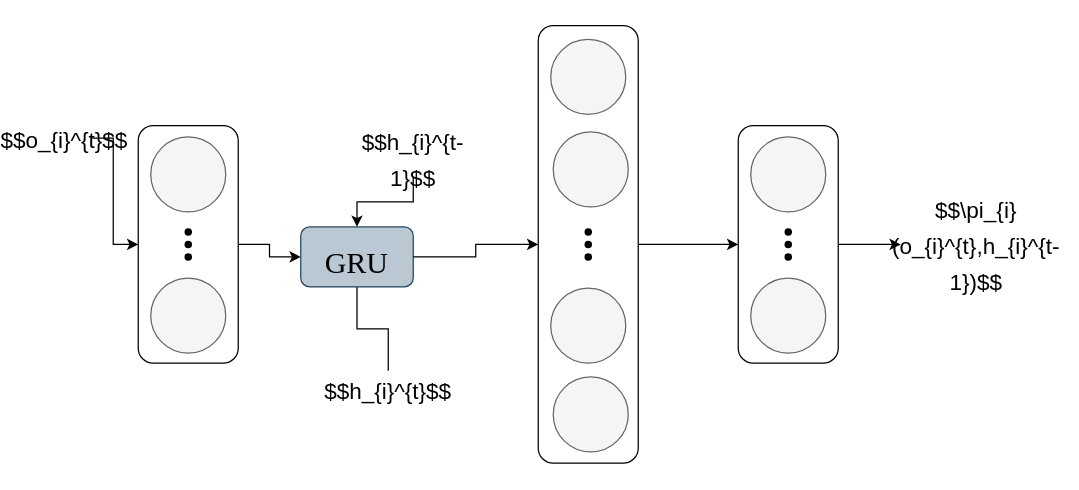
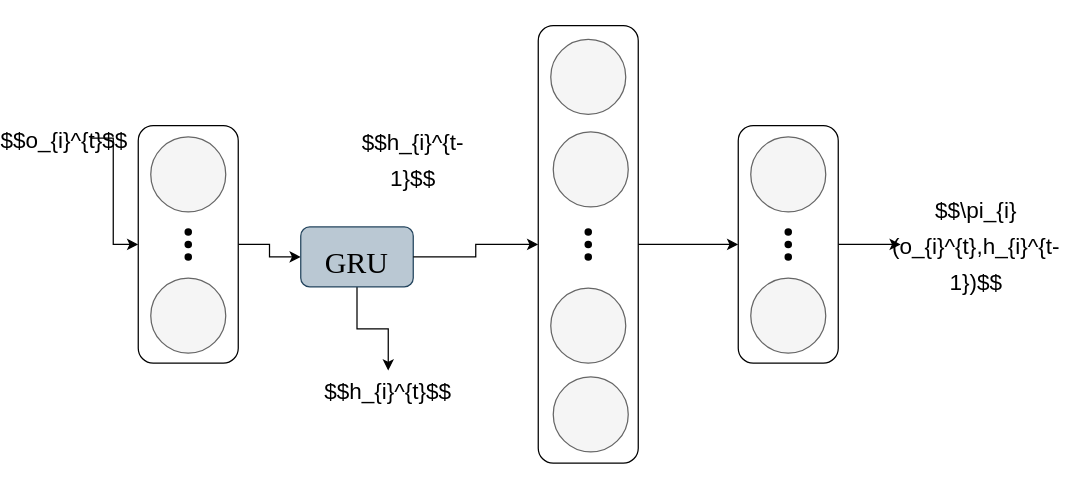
  <mxCell id="0" />
  <mxCell id="1" parent="0" />
  <mxCell id="2" value="" style="edgeStyle=orthogonalEdgeStyle;rounded=0;orthogonalLoop=1;jettySize=auto;html=1;fontSize=24;" edge="1" parent="1" source="4" target="11"><mxGeometry relative="1" as="geometry" /></mxCell>
  <mxCell id="3" value="" style="edgeStyle=orthogonalEdgeStyle;rounded=0;orthogonalLoop=1;jettySize=auto;html=1;fontSize=18;startArrow=classic;startFill=1;endArrow=none;endFill=0;" edge="1" parent="1" source="4" target="32"><mxGeometry relative="1" as="geometry" /></mxCell>
  <mxCell id="4" value="" style="rounded=1;whiteSpace=wrap;html=1;" vertex="1" parent="1"><mxGeometry x="100" y="100" width="80" height="190" as="geometry" /></mxCell>
  <mxCell id="5" value="" style="ellipse;whiteSpace=wrap;html=1;aspect=fixed;fillColor=#f5f5f5;strokeColor=#666666;fontColor=#333333;" vertex="1" parent="1"><mxGeometry x="110" y="109" width="60" height="60" as="geometry" /></mxCell>
  <mxCell id="6" value="" style="ellipse;whiteSpace=wrap;html=1;aspect=fixed;fillColor=#f5f5f5;strokeColor=#666666;fontColor=#333333;" vertex="1" parent="1"><mxGeometry x="110" y="222" width="60" height="60" as="geometry" /></mxCell>
  <mxCell id="7" value="" style="shape=waypoint;sketch=0;fillStyle=solid;size=6;pointerEvents=1;points=[];fillColor=none;resizable=0;rotatable=0;perimeter=centerPerimeter;snapToPoint=1;fontSize=36;" vertex="1" parent="1"><mxGeometry x="120" y="165" width="40" height="40" as="geometry" /></mxCell>
  <mxCell id="8" value="" style="shape=waypoint;sketch=0;fillStyle=solid;size=6;pointerEvents=1;points=[];fillColor=none;resizable=0;rotatable=0;perimeter=centerPerimeter;snapToPoint=1;fontSize=36;" vertex="1" parent="1"><mxGeometry x="120" y="175" width="40" height="40" as="geometry" /></mxCell>
  <mxCell id="9" value="" style="shape=waypoint;sketch=0;fillStyle=solid;size=6;pointerEvents=1;points=[];fillColor=none;resizable=0;rotatable=0;perimeter=centerPerimeter;snapToPoint=1;fontSize=36;" vertex="1" parent="1"><mxGeometry x="120" y="185" width="40" height="40" as="geometry" /></mxCell>
- <mxCell id="10" value="" style="edgeStyle=orthogonalEdgeStyle;rounded=0;orthogonalLoop=1;jettySize=auto;html=1;fontSize=18;startArrow=none;startFill=0;endArrow=none;endFill=1;" edge="1" parent="1" source="11" target="31"><mxGeometry relative="1" as="geometry" /></mxCell>
+ <mxCell id="10" value="" style="edgeStyle=orthogonalEdgeStyle;rounded=0;orthogonalLoop=1;jettySize=auto;html=1;fontSize=18;startArrow=none;startFill=0;endArrow=classic;endFill=1;" edge="1" parent="1" source="11" target="31"><mxGeometry relative="1" as="geometry" /></mxCell>
  <mxCell id="11" value="&lt;font style=&quot;font-size: 24px&quot; face=&quot;宋体&quot; data-font-src=&quot;https://fonts.googleapis.com/css?family=%E5%AE%8B%E4%BD%93&quot;&gt;GRU&lt;/font&gt;" style="rounded=1;whiteSpace=wrap;html=1;fontSize=36;fillColor=#bac8d3;strokeColor=#23445d;" vertex="1" parent="1"><mxGeometry x="230" y="181" width="90" height="48" as="geometry" /></mxCell>
  <mxCell id="12" value="" style="edgeStyle=orthogonalEdgeStyle;rounded=0;orthogonalLoop=1;jettySize=auto;html=1;fontSize=24;startArrow=classic;startFill=1;endArrow=none;endFill=0;" edge="1" parent="1" source="13" target="11"><mxGeometry relative="1" as="geometry" /></mxCell>
  <mxCell id="13" value="" style="rounded=1;whiteSpace=wrap;html=1;" vertex="1" parent="1"><mxGeometry x="420" y="20" width="80" height="350" as="geometry" /></mxCell>
  <mxCell id="14" value="" style="ellipse;whiteSpace=wrap;html=1;aspect=fixed;fillColor=#f5f5f5;fontColor=#333333;strokeColor=#666666;" vertex="1" parent="1"><mxGeometry x="430" y="31" width="60" height="60" as="geometry" /></mxCell>
  <mxCell id="15" value="" style="ellipse;whiteSpace=wrap;html=1;aspect=fixed;fillColor=#f5f5f5;fontColor=#333333;strokeColor=#666666;" vertex="1" parent="1"><mxGeometry x="432" y="301" width="60" height="60" as="geometry" /></mxCell>
  <mxCell id="16" value="" style="shape=waypoint;sketch=0;fillStyle=solid;size=6;pointerEvents=1;points=[];fillColor=none;resizable=0;rotatable=0;perimeter=centerPerimeter;snapToPoint=1;fontSize=36;" vertex="1" parent="1"><mxGeometry x="440" y="165" width="40" height="40" as="geometry" /></mxCell>
  <mxCell id="17" value="" style="shape=waypoint;sketch=0;fillStyle=solid;size=6;pointerEvents=1;points=[];fillColor=none;resizable=0;rotatable=0;perimeter=centerPerimeter;snapToPoint=1;fontSize=36;" vertex="1" parent="1"><mxGeometry x="440" y="175" width="40" height="40" as="geometry" /></mxCell>
  <mxCell id="18" value="" style="shape=waypoint;sketch=0;fillStyle=solid;size=6;pointerEvents=1;points=[];fillColor=none;resizable=0;rotatable=0;perimeter=centerPerimeter;snapToPoint=1;fontSize=36;" vertex="1" parent="1"><mxGeometry x="440" y="185" width="40" height="40" as="geometry" /></mxCell>
  <mxCell id="19" value="" style="ellipse;whiteSpace=wrap;html=1;aspect=fixed;fillColor=#f5f5f5;fontColor=#333333;strokeColor=#666666;" vertex="1" parent="1"><mxGeometry x="432" y="105" width="60" height="60" as="geometry" /></mxCell>
  <mxCell id="20" value="" style="ellipse;whiteSpace=wrap;html=1;aspect=fixed;fillColor=#f5f5f5;fontColor=#333333;strokeColor=#666666;" vertex="1" parent="1"><mxGeometry x="430" y="230" width="60" height="60" as="geometry" /></mxCell>
  <mxCell id="21" value="" style="edgeStyle=orthogonalEdgeStyle;rounded=0;orthogonalLoop=1;jettySize=auto;html=1;fontSize=24;startArrow=classic;startFill=1;endArrow=none;endFill=0;entryX=1;entryY=0.5;entryDx=0;entryDy=0;" edge="1" parent="1" source="23" target="13"><mxGeometry relative="1" as="geometry" /></mxCell>
  <mxCell id="22" value="" style="edgeStyle=orthogonalEdgeStyle;rounded=0;orthogonalLoop=1;jettySize=auto;html=1;fontSize=18;startArrow=none;startFill=0;endArrow=classic;endFill=1;" edge="1" parent="1" source="23" target="33"><mxGeometry relative="1" as="geometry" /></mxCell>
  <mxCell id="23" value="" style="rounded=1;whiteSpace=wrap;html=1;" vertex="1" parent="1"><mxGeometry x="580" y="100" width="80" height="190" as="geometry" /></mxCell>
  <mxCell id="24" value="" style="ellipse;whiteSpace=wrap;html=1;aspect=fixed;fillColor=#f5f5f5;fontColor=#333333;strokeColor=#666666;" vertex="1" parent="1"><mxGeometry x="590" y="109" width="60" height="60" as="geometry" /></mxCell>
  <mxCell id="25" value="" style="ellipse;whiteSpace=wrap;html=1;aspect=fixed;fillColor=#f5f5f5;fontColor=#333333;strokeColor=#666666;" vertex="1" parent="1"><mxGeometry x="590" y="222" width="60" height="60" as="geometry" /></mxCell>
  <mxCell id="26" value="" style="shape=waypoint;sketch=0;fillStyle=solid;size=6;pointerEvents=1;points=[];fillColor=none;resizable=0;rotatable=0;perimeter=centerPerimeter;snapToPoint=1;fontSize=36;" vertex="1" parent="1"><mxGeometry x="600" y="165" width="40" height="40" as="geometry" /></mxCell>
  <mxCell id="27" value="" style="shape=waypoint;sketch=0;fillStyle=solid;size=6;pointerEvents=1;points=[];fillColor=none;resizable=0;rotatable=0;perimeter=centerPerimeter;snapToPoint=1;fontSize=36;" vertex="1" parent="1"><mxGeometry x="600" y="175" width="40" height="40" as="geometry" /></mxCell>
  <mxCell id="28" value="" style="shape=waypoint;sketch=0;fillStyle=solid;size=6;pointerEvents=1;points=[];fillColor=none;resizable=0;rotatable=0;perimeter=centerPerimeter;snapToPoint=1;fontSize=36;" vertex="1" parent="1"><mxGeometry x="600" y="185" width="40" height="40" as="geometry" /></mxCell>
- <mxCell id="29" value="" style="edgeStyle=orthogonalEdgeStyle;rounded=0;orthogonalLoop=1;jettySize=auto;html=1;fontSize=18;startArrow=none;startFill=0;endArrow=classic;endFill=1;" edge="1" parent="1" source="30" target="11"><mxGeometry relative="1" as="geometry" /></mxCell>
  <mxCell id="30" value="&lt;span style=&quot;font-size: 18px&quot;&gt;$$h_{i}^{t-1}$$&lt;/span&gt;" style="text;html=1;strokeColor=none;fillColor=none;align=center;verticalAlign=middle;whiteSpace=wrap;rounded=0;fontSize=24;" vertex="1" parent="1"><mxGeometry x="290" y="111" width="60" height="30" as="geometry" /></mxCell>
  <mxCell id="31" value="&lt;span style=&quot;font-size: 18px&quot;&gt;$$h_{i}^{t}$$&lt;/span&gt;" style="text;html=1;strokeColor=none;fillColor=none;align=center;verticalAlign=middle;whiteSpace=wrap;rounded=0;fontSize=24;" vertex="1" parent="1"><mxGeometry x="270" y="296" width="60" height="30" as="geometry" /></mxCell>
  <mxCell id="32" value="&lt;span style=&quot;font-size: 18px&quot;&gt;$$o_{i}^{t}$$&lt;/span&gt;" style="text;html=1;strokeColor=none;fillColor=none;align=center;verticalAlign=middle;whiteSpace=wrap;rounded=0;fontSize=24;" vertex="1" parent="1"><mxGeometry x="20" y="100" width="42" height="20" as="geometry" /></mxCell>
  <mxCell id="33" value="&lt;span style=&quot;font-size: 18px&quot;&gt;$$\pi_{i}(o_{i}^{t},h_{i}^{t-1})$$&lt;/span&gt;" style="text;html=1;strokeColor=none;fillColor=none;align=center;verticalAlign=middle;whiteSpace=wrap;rounded=0;fontSize=24;" vertex="1" parent="1"><mxGeometry x="710" y="180" width="121" height="30" as="geometry" /></mxCell>
